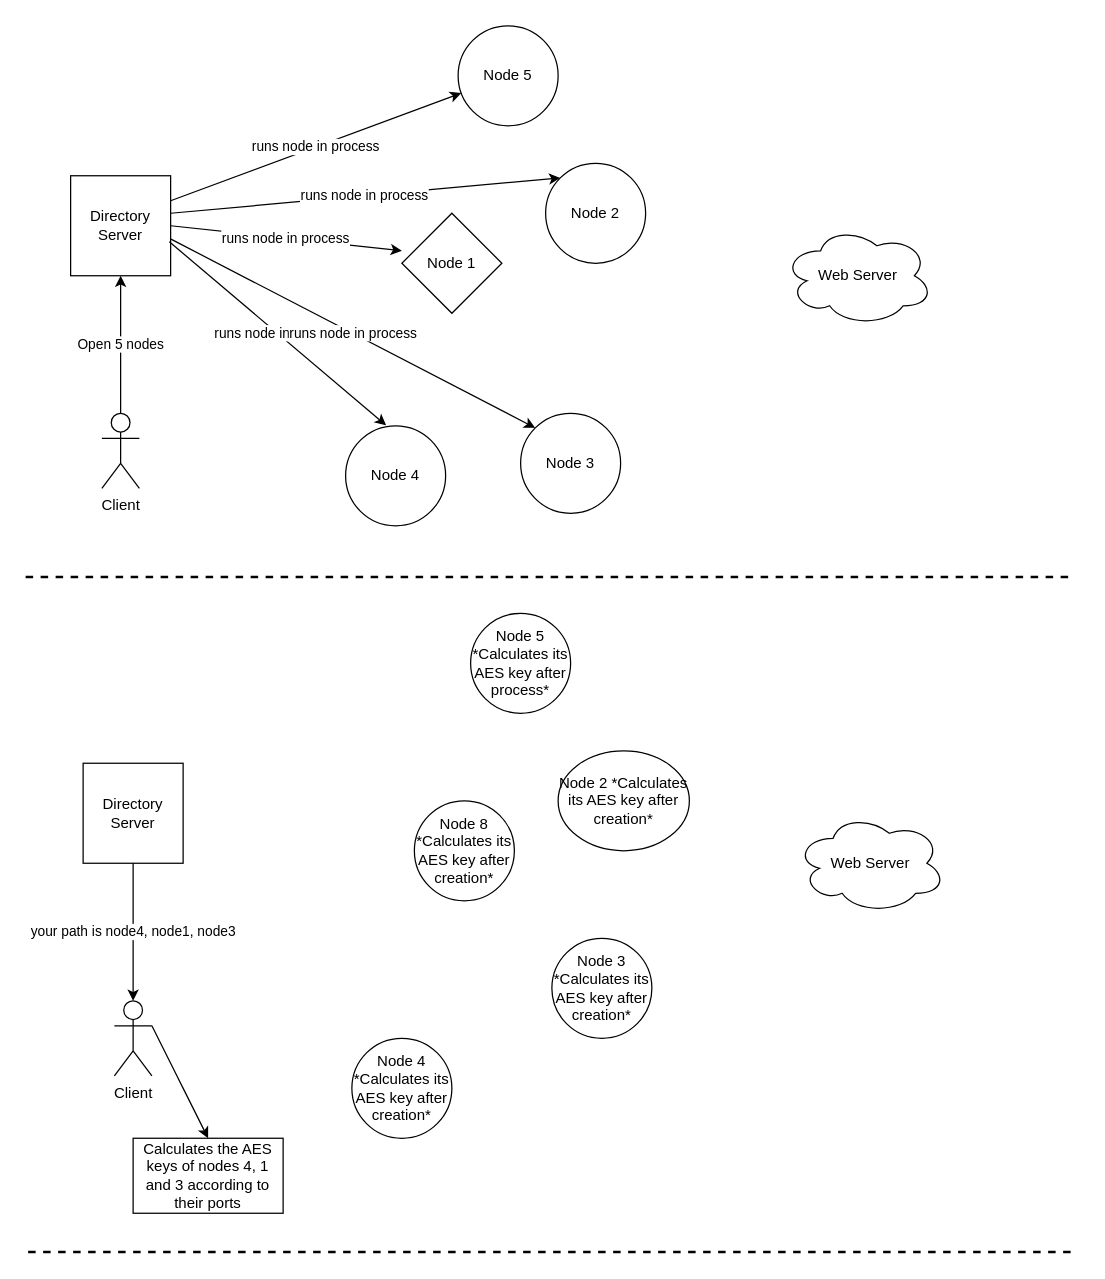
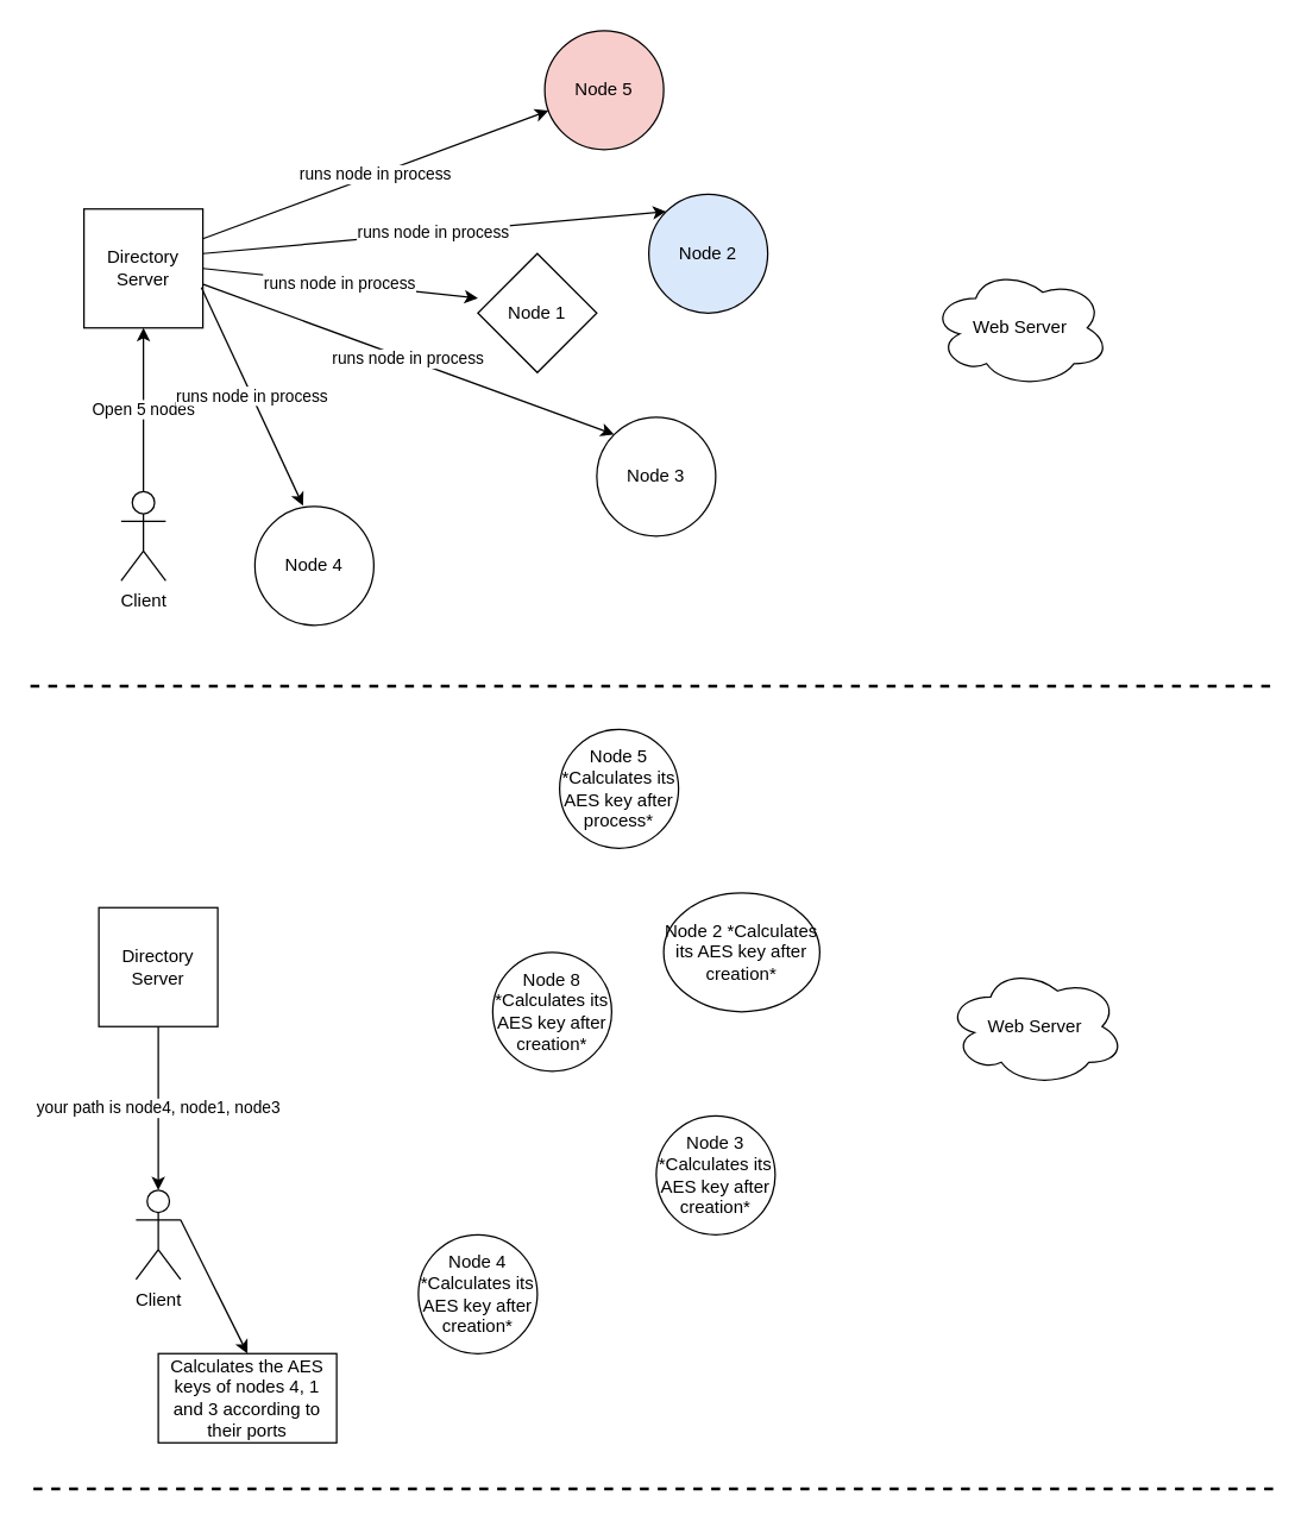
  <mxCell id="0" />
  <mxCell id="1" parent="0" />
  <mxCell id="2" value="Web Server" style="ellipse;shape=cloud;whiteSpace=wrap;html=1;" vertex="1" parent="1"><mxGeometry x="626" y="180" width="120" height="80" as="geometry" /></mxCell>
  <mxCell id="3" value="Directory Server" style="whiteSpace=wrap;html=1;aspect=fixed;" vertex="1" parent="1"><mxGeometry x="56" y="140" width="80" height="80" as="geometry" /></mxCell>
  <mxCell id="4" value="Open 5 nodes" style="edgeStyle=orthogonalEdgeStyle;rounded=0;orthogonalLoop=1;jettySize=auto;html=1;exitX=0.5;exitY=0;exitDx=0;exitDy=0;exitPerimeter=0;" edge="1" parent="1" source="5" target="3"><mxGeometry relative="1" as="geometry" /></mxCell>
  <mxCell id="5" value="Client" style="shape=umlActor;verticalLabelPosition=bottom;verticalAlign=top;html=1;outlineConnect=0;" vertex="1" parent="1"><mxGeometry x="81" y="330" width="30" height="60" as="geometry" /></mxCell>
  <mxCell id="6" value="Node 1" style="rhombus;whiteSpace=wrap;html=1;aspect=fixed;" vertex="1" parent="1"><mxGeometry x="321" y="170" width="80" height="80" as="geometry" /></mxCell>
- <mxCell id="7" value="Node 2" style="ellipse;whiteSpace=wrap;html=1;aspect=fixed;" vertex="1" parent="1"><mxGeometry x="436" y="130" width="80" height="80" as="geometry" /></mxCell>
- <mxCell id="8" value="Node 3" style="ellipse;whiteSpace=wrap;html=1;aspect=fixed;" vertex="1" parent="1"><mxGeometry x="416" y="330" width="80" height="80" as="geometry" /></mxCell>
- <mxCell id="9" value="Node 4" style="ellipse;whiteSpace=wrap;html=1;aspect=fixed;" vertex="1" parent="1"><mxGeometry x="276" y="340" width="80" height="80" as="geometry" /></mxCell>
- <mxCell id="10" value="Node 5" style="ellipse;whiteSpace=wrap;html=1;aspect=fixed;" vertex="1" parent="1"><mxGeometry x="366" y="20" width="80" height="80" as="geometry" /></mxCell>
+ <mxCell id="7" value="Node 2" style="ellipse;whiteSpace=wrap;html=1;aspect=fixed;fillColor=#dae8fc;" vertex="1" parent="1"><mxGeometry x="436" y="130" width="80" height="80" as="geometry" /></mxCell>
+ <mxCell id="8" value="Node 3" style="ellipse;whiteSpace=wrap;html=1;aspect=fixed;" vertex="1" parent="1"><mxGeometry x="401" y="280" width="80" height="80" as="geometry" /></mxCell>
+ <mxCell id="9" value="Node 4" style="ellipse;whiteSpace=wrap;html=1;aspect=fixed;" vertex="1" parent="1"><mxGeometry x="171" y="340" width="80" height="80" as="geometry" /></mxCell>
+ <mxCell id="10" value="Node 5" style="ellipse;whiteSpace=wrap;html=1;aspect=fixed;fillColor=#f8cecc;" vertex="1" parent="1"><mxGeometry x="366" y="20" width="80" height="80" as="geometry" /></mxCell>
  <mxCell id="11" value="runs node in process" style="endArrow=classic;html=1;rounded=0;exitX=1;exitY=0.5;exitDx=0;exitDy=0;entryX=0;entryY=0.375;entryDx=0;entryDy=0;entryPerimeter=0;" edge="1" parent="1" source="3" target="6"><mxGeometry width="50" height="50" relative="1" as="geometry"><mxPoint x="176" y="200" as="sourcePoint" /><mxPoint x="226" y="150" as="targetPoint" /></mxGeometry></mxCell>
  <mxCell id="12" value="runs node in process" style="endArrow=classic;html=1;rounded=0;entryX=0.405;entryY=-0.004;entryDx=0;entryDy=0;entryPerimeter=0;exitX=0.987;exitY=0.66;exitDx=0;exitDy=0;exitPerimeter=0;" edge="1" parent="1" source="3" target="9"><mxGeometry width="50" height="50" relative="1" as="geometry"><mxPoint x="146" y="170" as="sourcePoint" /><mxPoint x="466" y="310" as="targetPoint" /></mxGeometry></mxCell>
  <mxCell id="13" value="runs node in process" style="endArrow=classic;html=1;rounded=0;exitX=1;exitY=0.375;exitDx=0;exitDy=0;exitPerimeter=0;entryX=0;entryY=0;entryDx=0;entryDy=0;" edge="1" parent="1" source="3" target="7"><mxGeometry width="50" height="50" relative="1" as="geometry"><mxPoint x="416" y="360" as="sourcePoint" /><mxPoint x="466" y="310" as="targetPoint" /></mxGeometry></mxCell>
  <mxCell id="14" value="runs node in process" style="endArrow=classic;html=1;rounded=0;exitX=1.004;exitY=0.634;exitDx=0;exitDy=0;exitPerimeter=0;entryX=0;entryY=0;entryDx=0;entryDy=0;" edge="1" parent="1" source="3" target="8"><mxGeometry width="50" height="50" relative="1" as="geometry"><mxPoint x="416" y="360" as="sourcePoint" /><mxPoint x="466" y="310" as="targetPoint" /></mxGeometry></mxCell>
  <mxCell id="15" value="runs node in process" style="endArrow=classic;html=1;rounded=0;exitX=1;exitY=0.25;exitDx=0;exitDy=0;" edge="1" parent="1" source="3" target="10"><mxGeometry width="50" height="50" relative="1" as="geometry"><mxPoint x="416" y="300" as="sourcePoint" /><mxPoint x="466" y="250" as="targetPoint" /></mxGeometry></mxCell>
  <mxCell id="16" value="" style="endArrow=none;dashed=1;html=1;rounded=0;strokeWidth=2;endSize=6;" edge="1" parent="1"><mxGeometry width="50" height="50" relative="1" as="geometry"><mxPoint x="20" y="461" as="sourcePoint" /><mxPoint x="860" y="461" as="targetPoint" /></mxGeometry></mxCell>
  <mxCell id="17" value="Web Server" style="ellipse;shape=cloud;whiteSpace=wrap;html=1;" vertex="1" parent="1"><mxGeometry x="636" y="650" width="120" height="80" as="geometry" /></mxCell>
  <mxCell id="18" value="Directory Server" style="whiteSpace=wrap;html=1;aspect=fixed;" vertex="1" parent="1"><mxGeometry x="66" y="610" width="80" height="80" as="geometry" /></mxCell>
  <mxCell id="19" value="Client" style="shape=umlActor;verticalLabelPosition=bottom;verticalAlign=top;html=1;outlineConnect=0;" vertex="1" parent="1"><mxGeometry x="91" y="800" width="30" height="60" as="geometry" /></mxCell>
  <mxCell id="20" value="&lt;div&gt;Node 8&lt;/div&gt;*Calculates its AES key after creation*" style="ellipse;whiteSpace=wrap;html=1;aspect=fixed;" vertex="1" parent="1"><mxGeometry x="331" y="640" width="80" height="80" as="geometry" /></mxCell>
  <mxCell id="21" value="&lt;div&gt;Node 2 *Calculates its AES key after creation*&lt;/div&gt;" style="ellipse;whiteSpace=wrap;html=1;aspect=fixed;" vertex="1" parent="1"><mxGeometry x="446" y="600" width="105" height="80" as="geometry" /></mxCell>
  <mxCell id="22" value="&lt;div&gt;Node 3&lt;/div&gt;*Calculates its AES key after creation*" style="ellipse;whiteSpace=wrap;html=1;aspect=fixed;" vertex="1" parent="1"><mxGeometry x="441" y="750" width="80" height="80" as="geometry" /></mxCell>
  <mxCell id="23" value="&lt;div&gt;Node 4&lt;/div&gt;*Calculates its AES key after creation*" style="ellipse;whiteSpace=wrap;html=1;aspect=fixed;" vertex="1" parent="1"><mxGeometry x="281" y="830" width="80" height="80" as="geometry" /></mxCell>
  <mxCell id="24" value="&lt;div&gt;Node 5&lt;/div&gt;*Calculates its AES key after process*" style="ellipse;whiteSpace=wrap;html=1;aspect=fixed;" vertex="1" parent="1"><mxGeometry x="376" y="490" width="80" height="80" as="geometry" /></mxCell>
  <mxCell id="25" value="your path is node4, node1, node3" style="endArrow=classic;html=1;rounded=0;exitX=0.5;exitY=1;exitDx=0;exitDy=0;entryX=0.5;entryY=0;entryDx=0;entryDy=0;entryPerimeter=0;" edge="1" parent="1" source="18" target="19"><mxGeometry width="50" height="50" relative="1" as="geometry"><mxPoint x="416" y="730" as="sourcePoint" /><mxPoint x="466" y="680" as="targetPoint" /></mxGeometry></mxCell>
  <mxCell id="26" value="Calculates the AES keys of nodes 4, 1 and 3 according to their ports" style="rounded=0;whiteSpace=wrap;html=1;" vertex="1" parent="1"><mxGeometry x="106" y="910" width="120" height="60" as="geometry" /></mxCell>
  <mxCell id="27" value="" style="endArrow=classic;html=1;rounded=0;exitX=1;exitY=0.333;exitDx=0;exitDy=0;exitPerimeter=0;entryX=0.5;entryY=0;entryDx=0;entryDy=0;" edge="1" parent="1" source="19" target="26"><mxGeometry width="50" height="50" relative="1" as="geometry"><mxPoint x="266" y="900" as="sourcePoint" /><mxPoint x="316" y="850" as="targetPoint" /></mxGeometry></mxCell>
  <mxCell id="28" value="" style="endArrow=none;dashed=1;html=1;rounded=0;strokeWidth=2;endSize=6;" edge="1" parent="1"><mxGeometry width="50" height="50" relative="1" as="geometry"><mxPoint x="22" y="1001" as="sourcePoint" /><mxPoint x="862" y="1001" as="targetPoint" /></mxGeometry></mxCell>
